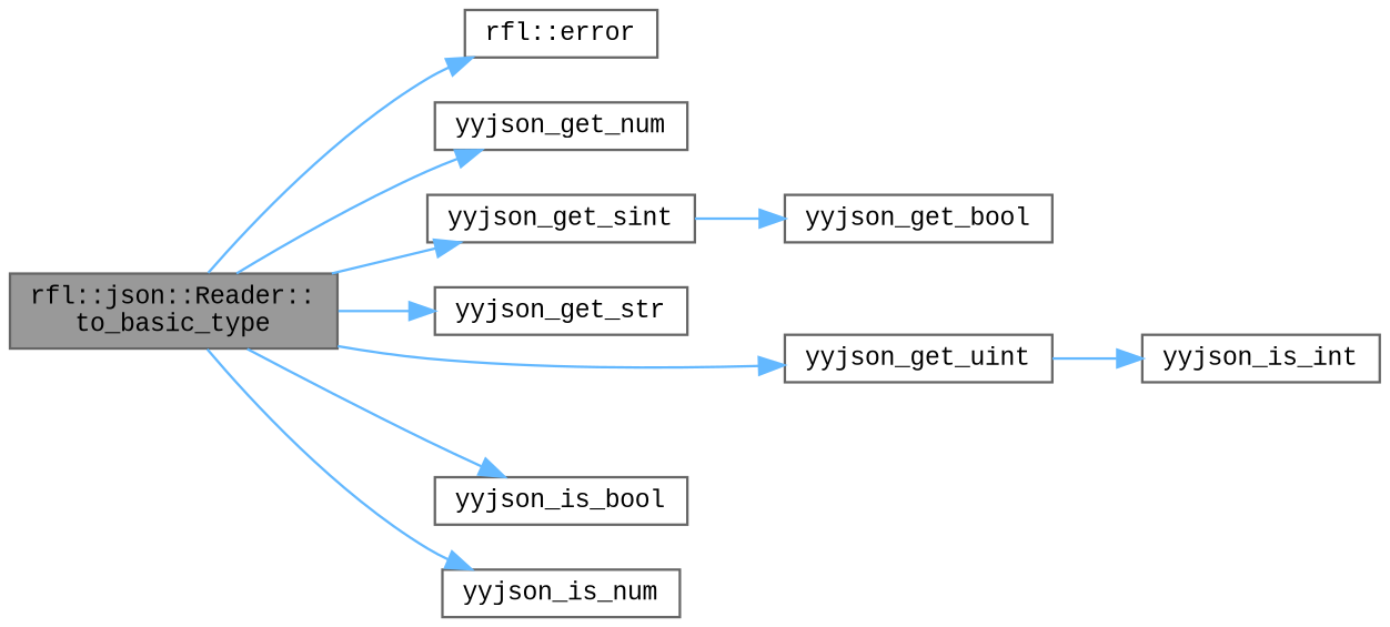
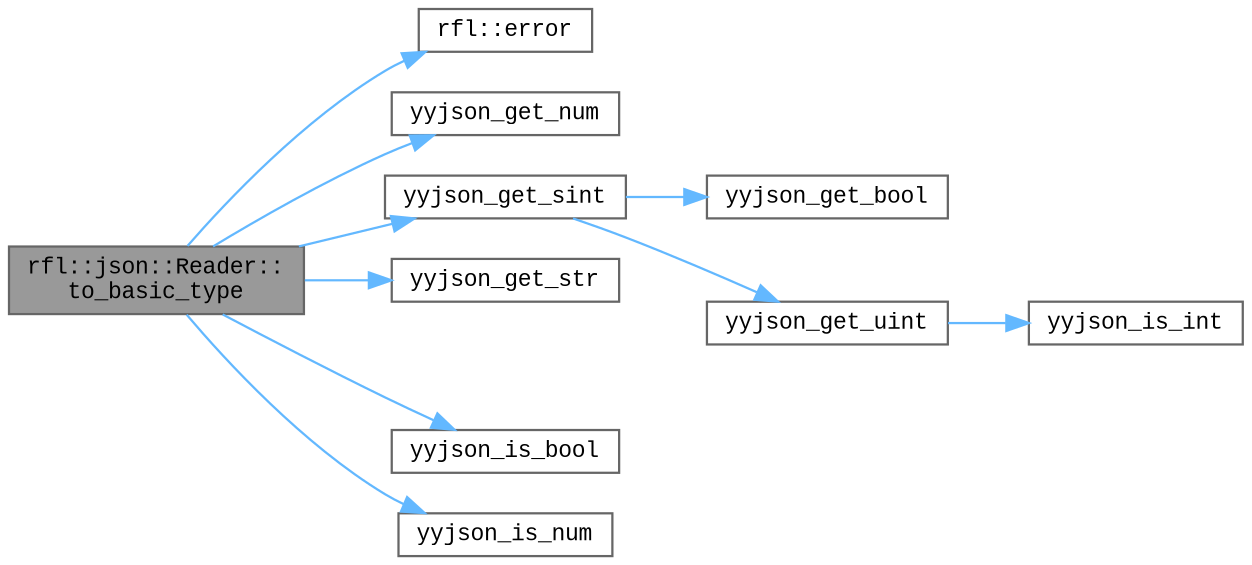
  digraph {
    fontname="Liberation Mono"
    rankdir=LR
    node [color=grey40 fillcolor=white fontname="Liberation Mono" fontsize=10 shape=box style=filled]
    edge [color=steelblue1 fontname="Liberation Mono" fontsize=10 labelfontname=Helvetica labelfontsize=10 style=solid]
    n1 [color=gray40 fillcolor=grey60 fontcolor=black height=0.2 label="rfl::json::Reader::\lto_basic_type" width=0.4]
    n2 [height=0.2 label="rfl::error" width=0.4]
    n3 [height=0.2 label=yyjson_get_num width=0.4]
    n4 [height=0.2 label=yyjson_get_sint width=0.4]
    n5 [height=0.2 label=yyjson_get_str width=0.4]
    n6 [height=0.2 label=yyjson_get_uint width=0.4]
    n7 [height=0.2 label=yyjson_is_bool width=0.4]
    n8 [height=0.2 label=yyjson_is_num width=0.4]
    n9 [height=0.2 label=yyjson_get_bool width=0.4]
    n10 [height=0.2 label=yyjson_is_int width=0.4]
    n1 -> n2
    n1 -> n3
    n1 -> n4
    n1 -> n5
-   n1 -> n6
+   n4 -> n6
    n1 -> n7
    n1 -> n8
    n4 -> n9
    n6 -> n10
  }
